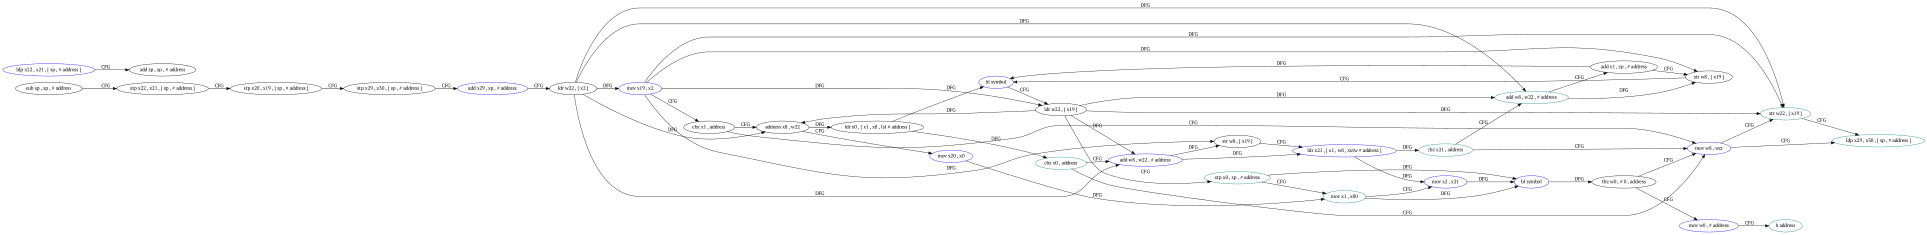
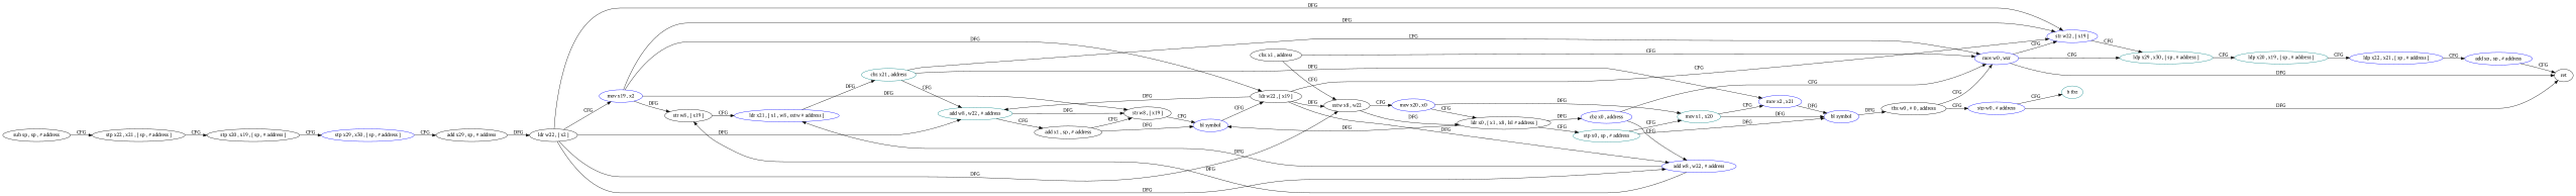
  digraph {
    fontname="PT Serif"
    rankdir=LR
    node [color=black fontname="PT Serif"]
    edge [fontname="PT Serif"]
    n1 [label="sub sp , sp , # address"]
    n2 [label="stp x22 , x21 , [ sp , # address ]"]
    n3 [label="stp x20 , x19 , [ sp , # address ]"]
-   n4 [label="stp x29 , x30 , [ sp , # address ]"]
-   n5 [color=blue label="add x29 , sp , # address"]
+   n4 [color=blue label="stp x29 , x30 , [ sp , # address ]"]
+   n5 [label="add x29 , sp , # address"]
    n6 [label="ldr w22 , [ x2 ]"]
    n7 [color=blue label="mov x19 , x2"]
-   n8 [label="address x8 , w22"]
-   n9 [color=teal label="str w22 , [ x19 ]"]
+   n8 [label="sxtw x8 , w22"]
+   n9 [color=blue label="str w22 , [ x19 ]"]
    n10 [color=blue label="add w8 , w22 , # address"]
    n11 [color=teal label="add w8 , w22 , # address"]
    n12 [label="cbz x1 , address"]
    n13 [label="str w8 , [ x19 ]"]
    n14 [label="str w8 , [ x19 ]"]
    n15 [label="ldr w22 , [ x19 ]"]
    n16 [color=blue label="mov x20 , x0"]
    n17 [label="ldr x0 , [ x1 , x8 , lsl # address ]"]
    n18 [color=teal label="ldp x29 , x30 , [ sp , # address ]"]
    n19 [color=blue label="ldr x21 , [ x1 , w8 , sxtw # address ]"]
    n20 [label="add x1 , sp , # address"]
-   n21 [color=blue label="mov w8 , wzr"]
+   n21 [color=blue label="mov w0 , wzr"]
    n22 [color=blue label="bl symbol"]
    n23 [color=teal label="stp x0 , sp , # address"]
-   n25 [color=teal label="mov x1 , x80"]
-   n26 [color=teal label="cbz x0 , address"]
+   n24 [label=ret]
+   n25 [color=teal label="mov x1 , x20"]
+   n26 [color=blue label="cbz x0 , address"]
+   n27 [color=teal label="ldp x20 , x19 , [ sp , # address ]"]
    n28 [color=blue label="ldp x22 , x21 , [ sp , # address ]"]
    n29 [color=blue label="mov x2 , x21"]
    n30 [color=blue label="bl symbol"]
    n31 [color=teal label="cbz x21 , address"]
    n32 [label="tbz w0 , # 0 , address"]
-   n33 [color=blue label="mov w0 , # address"]
-   n34 [color=teal label="b address"]
-   n35 [label="add sp , sp , # address"]
+   n33 [color=blue label="stp w0 , # address"]
+   n34 [color=teal label="b tbz"]
+   n35 [color=blue label="add sp , sp , # address"]
    n1 -> n2 [label=CFG]
    n2 -> n3 [label=CFG]
    n3 -> n4 [label=CFG]
    n4 -> n5 [label=CFG]
-   n5 -> n6 [label=CFG]
-   n6 -> n7 [label=DFG]
+   n5 -> n6 [label=DFG]
+   n6 -> n7 [label=CFG]
    n6 -> n8 [label=DFG]
    n6 -> n9 [label=DFG]
    n6 -> n10 [label=DFG]
    n6 -> n11 [label=DFG]
    n7 -> n9 [label=DFG]
-   n7 -> n12 [label=CFG]
    n7 -> n13 [label=DFG]
    n7 -> n14 [label=DFG]
    n7 -> n15 [label=DFG]
    n8 -> n16 [label=CFG]
    n8 -> n17 [label=DFG]
    n9 -> n18 [label=CFG]
    n10 -> n13 [label=DFG]
    n10 -> n19 [label=DFG]
    n11 -> n14 [label=DFG]
    n11 -> n20 [label=CFG]
    n12 -> n8 [label=CFG]
    n12 -> n21 [label=CFG]
    n13 -> n19 [label=CFG]
    n14 -> n22 [label=CFG]
    n15 -> n8 [label=DFG]
-   n15 -> n9 [label=DFG]
+   n15 -> n9 [label=CFG]
    n15 -> n10 [label=DFG]
    n15 -> n11 [label=DFG]
-   n15 -> n23 [label=CFG]
+   n17 -> n23 [label=CFG]
+   n16 -> n17 [label=CFG]
    n16 -> n25 [label=DFG]
    n17 -> n22 [label=DFG]
    n17 -> n26 [label=DFG]
-   n19 -> n29 [label=DFG]
+   n18 -> n27 [label=CFG]
+   n31 -> n29 [label=DFG]
    n19 -> n31 [label=DFG]
    n20 -> n14 [label=CFG]
    n20 -> n22 [label=DFG]
    n21 -> n9 [label=CFG]
    n21 -> n18 [label=CFG]
+   n21 -> n24 [label=DFG]
    n22 -> n15 [label=CFG]
    n23 -> n25 [label=CFG]
    n23 -> n30 [label=DFG]
    n25 -> n29 [label=CFG]
    n25 -> n30 [label=DFG]
    n26 -> n10 [label=CFG]
    n26 -> n21 [label=CFG]
+   n27 -> n28 [label=CFG]
    n28 -> n35 [label=CFG]
    n29 -> n30 [label=DFG]
    n30 -> n32 [label=DFG]
    n31 -> n11 [label=CFG]
    n31 -> n21 [label=CFG]
    n32 -> n21 [label=CFG]
    n32 -> n33 [label=CFG]
+   n33 -> n24 [label=DFG]
    n33 -> n34 [label=CFG]
+   n35 -> n24 [label=CFG]
  }
